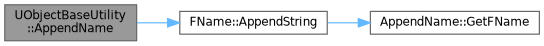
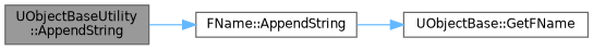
  digraph {
    rankdir=LR
    node [color=grey40 fillcolor=white fontname=Helvetica fontsize=10 shape=box style=filled]
    edge [color=steelblue1 fontname=Helvetica fontsize=10 labelfontname=Helvetica labelfontsize=10 style=solid]
-   n1 [color=gray40 fillcolor=grey60 fontcolor=black height=0.2 label="UObjectBaseUtility\l::AppendName" width=0.4]
+   n1 [color=gray40 fillcolor=grey60 fontcolor=black height=0.2 label="UObjectBaseUtility\l::AppendString" width=0.4]
    n2 [height=0.2 label="FName::AppendString" width=0.4]
-   n3 [height=0.2 label="AppendName::GetFName" width=0.4]
+   n3 [height=0.2 label="UObjectBase::GetFName" width=0.4]
    n1 -> n2
    n2 -> n3
  }
